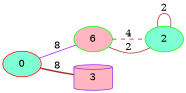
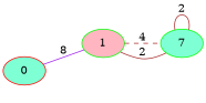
  graph {
    rankdir=LR
    node [color=green fillcolor=aquamarine shape=ellipse style=filled weight=2]
    edge [color=brown style=solid]
    0 [color=red weight=1]
-   1 [fillcolor=lightpink label=6]
-   3 [color=purple fillcolor=lightpink shape=cylinder weight=4]
-   2
+   1 [fillcolor=lightpink]
+   2 [label=7]
    0 -- 1 [color=purple label=8]
-   0 -- 3 [label=8 style=bold]
    1 -- 2 [label=4 style=dashed]
    1 -- 2 [label=2]
    2 -- 2 [label=2]
  }
